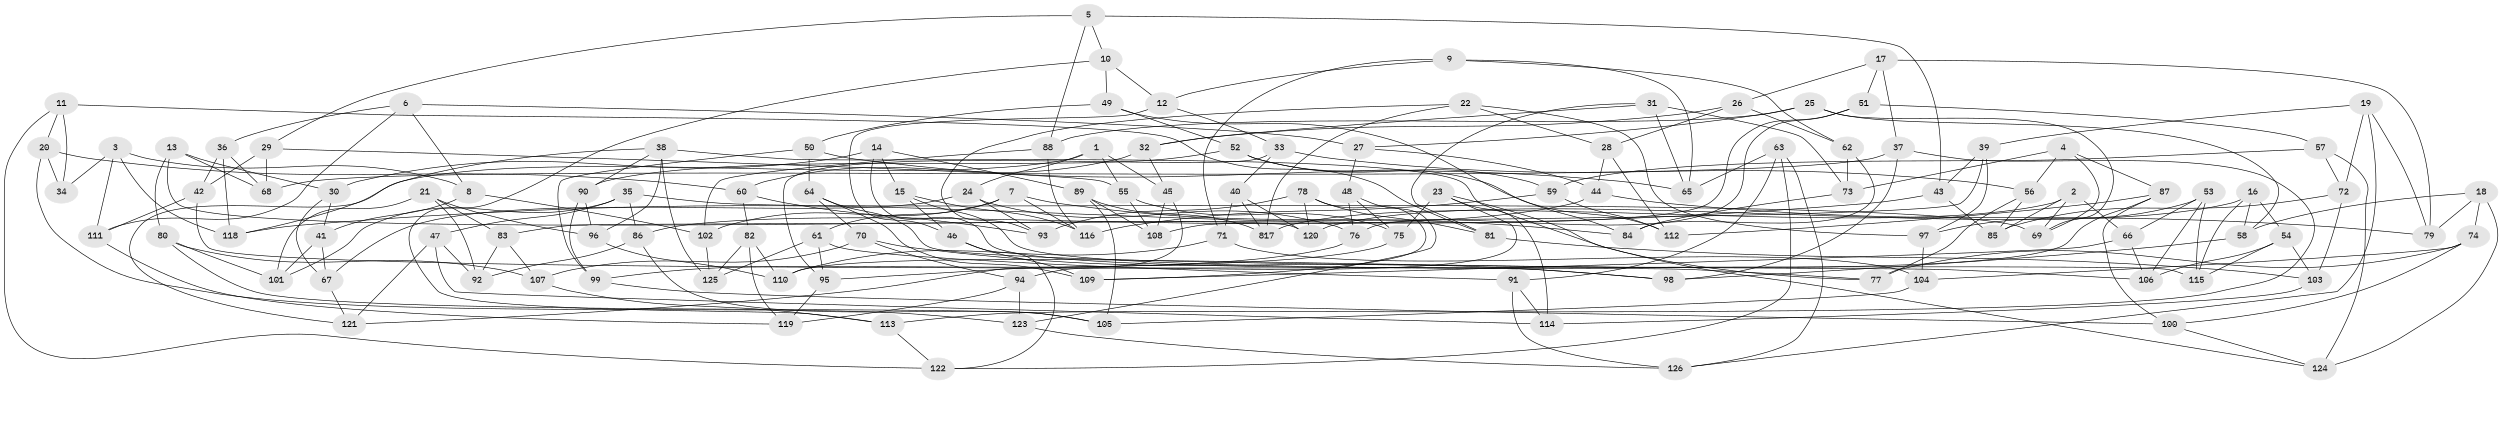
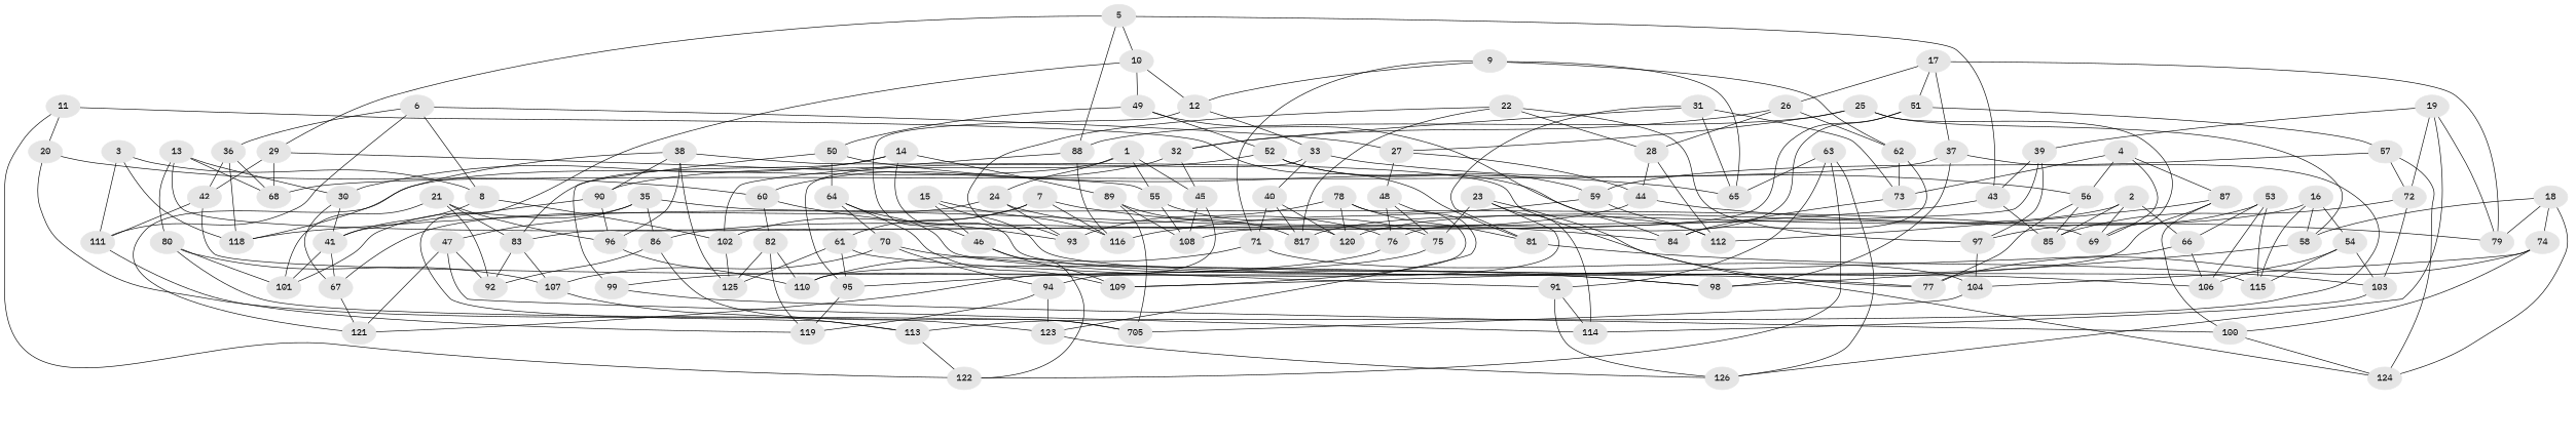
  graph {
    fontname="IBM Plex Mono"
    node [color=gray90 fontname="IBM Plex Mono" style=filled]
    edge [fontname="IBM Plex Mono"]
    1
    24
    45
    55
    121
    93
    67
    76
    108
    75
    2
    66
    69
    85
    n15 [label=817]
    109
    106
    3
    8
-   34
    111
    118
    102
    41
    119
    4
    56
    73
    87
    77
    84
    112
    110
    100
    5
    10
    29
    43
    88
    12
    49
    113
    68
    42
    116
    6
    27
    36
    44
    48
    7
    61
    95
    125
    91
    101
    9
    62
    65
    71
    33
    46
    104
    50
    52
    122
    11
    20
    81
    60
    123
    103
    40
    13
    30
    80
    120
    107
-   105
+   105 [label=705]
    14
    15
    89
    98
    16
    54
    58
    115
    17
    26
    37
    51
    79
    28
    32
    57
    18
    74
    124
    19
    39
    72
    126
    83
    97
    82
    21
    92
    96
    22
    23
    94
    114
    99
    25
    86
    31
    35
    47
    38
    90
    64
    59
    70
    53
    63
    78
    1 -- 24
    1 -- 45
    1 -- 55
    1 -- 121
    24 -- 93
    24 -- 67
    24 -- 76
    45 -- 121
    45 -- 108
    55 -- 108
    55 -- 75
    67 -- 121
    76 -- 99
    75 -- 95
    2 -- 66
    2 -- 69
    2 -- 85
    2 -- n15
    66 -- 109
    66 -- 106
    3 -- 8
-   3 -- 34
    3 -- 111
    3 -- 118
    8 -- 102
    8 -- 41
    111 -- 119
    102 -- 125
    41 -- 67
    41 -- 101
    4 -- 69
    4 -- 56
    4 -- 73
    4 -- 87
    56 -- 85
    56 -- 77
    73 -- 84
    87 -- 112
    87 -- 110
    87 -- 100
    100 -- 124
    5 -- 10
    5 -- 29
    5 -- 43
    5 -- 88
    10 -- 12
    10 -- 49
    10 -- 113
    29 -- 55
    29 -- 68
    29 -- 42
    43 -- 85
    43 -- 118
    88 -- 102
    88 -- 116
    12 -- 33
    12 -- 46
    49 -- 84
    49 -- 50
    49 -- 52
    113 -- 122
    42 -- 111
    42 -- 115
    6 -- 8
    6 -- 111
    6 -- 27
    6 -- 36
    27 -- 44
    27 -- 48
    36 -- 118
    36 -- 68
    36 -- 42
    44 -- 79
    44 -- 86
    48 -- 76
    48 -- 75
    48 -- 123
    7 -- 102
    7 -- 84
    7 -- 116
    7 -- 61
    61 -- 95
    61 -- 125
    61 -- 91
    95 -- 119
    91 -- 126
    91 -- 114
    9 -- 12
    9 -- 62
    9 -- 65
    9 -- 71
    62 -- 73
    62 -- 84
    71 -- 110
    71 -- 104
    33 -- 56
    33 -- 95
    33 -- 40
    46 -- 109
    46 -- 122
    104 -- 105
    50 -- 65
    50 -- 99
    50 -- 64
    52 -- 112
    52 -- 90
    52 -- 59
-   11 -- 34
    11 -- 122
    11 -- 20
    11 -- 81
-   20 -- 34
    20 -- 60
    20 -- 123
    81 -- 103
    60 -- 93
    60 -- 82
    123 -- 126
    103 -- 114
    40 -- n15
    40 -- 71
    40 -- 120
    13 -- 68
    13 -- 30
    13 -- 80
    13 -- 120
    30 -- 67
    30 -- 41
    80 -- 101
    80 -- 107
    80 -- 105
    107 -- 113
    14 -- 30
-   14 -- 15
+   14 -- 83
    14 -- 89
    14 -- 98
    15 -- 77
    15 -- 116
    15 -- 46
    89 -- 108
    89 -- n15
    89 -- 105
    16 -- 120
    16 -- 54
    16 -- 58
    16 -- 115
    54 -- 106
    54 -- 103
    54 -- 115
    58 -- 98
    17 -- 26
    17 -- 37
    17 -- 51
    17 -- 79
    26 -- 62
    26 -- 28
    26 -- 32
    37 -- 113
    37 -- 68
    37 -- 98
    51 -- 76
    51 -- 108
    51 -- 57
    28 -- 112
    28 -- 44
    32 -- 45
    32 -- 60
    57 -- 124
    57 -- 72
    57 -- 59
    18 -- 58
    18 -- 79
    18 -- 74
    18 -- 124
    74 -- 77
    74 -- 100
    74 -- 104
    19 -- 79
    19 -- 39
    19 -- 72
    19 -- 126
    39 -- 43
    39 -- 83
    39 -- 97
    72 -- 85
    72 -- 103
    83 -- 107
    83 -- 92
    97 -- 104
    82 -- 119
    82 -- 110
    82 -- 125
    21 -- 101
    21 -- 83
    21 -- 92
    21 -- 96
    96 -- 110
    22 -- 93
    22 -- n15
    22 -- 28
    22 -- 97
    23 -- 75
    23 -- 77
    23 -- 94
    23 -- 114
    94 -- 119
    94 -- 123
    99 -- 100
    25 -- 69
    25 -- 88
    25 -- 27
    25 -- 58
    86 -- 105
    86 -- 92
    31 -- 73
    31 -- 65
    31 -- 81
    31 -- 32
    35 -- 69
    35 -- 101
    35 -- 86
    35 -- 47
    47 -- 121
    47 -- 92
    47 -- 114
    38 -- 118
    38 -- 125
    38 -- 124
    38 -- 96
    38 -- 90
    90 -- 96
-   90 -- 99
+   90 -- 41
    64 -- 109
    64 -- 106
    64 -- 70
    59 -- 112
    59 -- 116
    70 -- 107
    70 -- 98
    70 -- 94
    53 -- 66
    53 -- 106
    53 -- 115
    53 -- 97
    63 -- 91
    63 -- 65
    63 -- 122
    63 -- 126
    78 -- 93
    78 -- 109
    78 -- 81
    78 -- 120
  }
